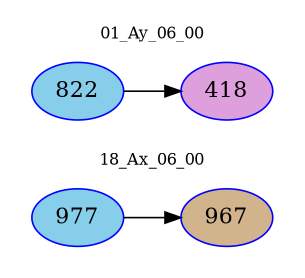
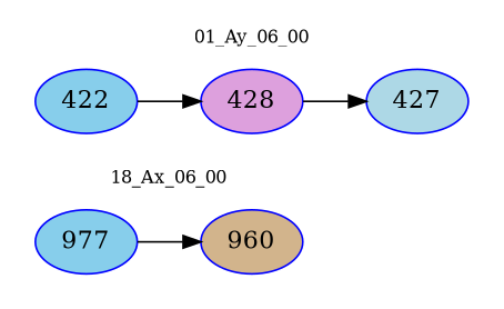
  digraph {
    fontname="DejaVu Serif"
    rankdir=LR
    node [color=blue fillcolor=skyblue fontname="DejaVu Serif" style=filled]
    edge [color=black fontname="DejaVu Serif"]
    n1 [label=977]
-   n2 [fillcolor=tan label=967]
-   n3 [fillcolor=plum label=418]
-   n4 [label=822]
+   n2 [fillcolor=tan label=960]
+   n3 [fillcolor=plum label=428]
+   n4 [label=422]
+   n5 [fillcolor=lightblue label=427]
    subgraph cluster_1 {
      color=white
      fontsize=10
      label="18_Ax_06_00"
      n1
      n2
    }
    subgraph cluster_2 {
      color=white
      fontsize=10
      label="01_Ay_06_00"
      n3
      n4
+     n5
    }
    n1 -> n2
+   n3 -> n5
    n4 -> n3
  }
